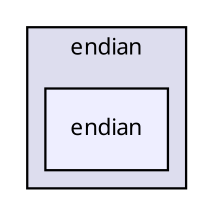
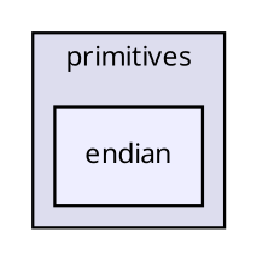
  digraph {
    compound=true
    fontname="Noto Sans"
    n1 [fillcolor="#eeeeff" fontname="Noto Sans" fontsize=10 label=endian pencolor=black shape=box style=filled]
    subgraph cluster_1 {
      bgcolor="#ddddee"
      fontsize=10
-     label=endian
+     label=primitives
      pencolor=black
      n1
    }
  }
